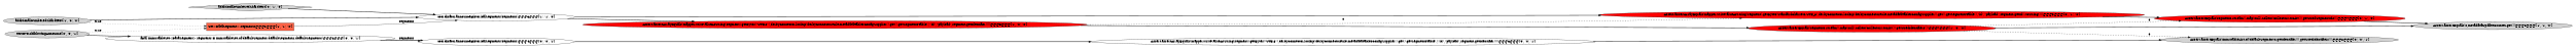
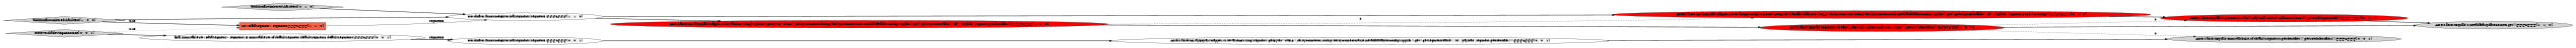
  digraph {
    rankdir=LR
    node [fillcolor=lightgray shape=ellipse style=filled]
    edge [style=bold]
    n1 [fillcolor=red label="Assert.assertEquals(segments.stream().map(null).collect(Collectors.toList()),getUsedSegmentIds())@@@7@@@['0', '1', '0']"]
    n2 [label="Assert.assertEquals(0,metadataUpdateCounter.get())@@@8@@@['1', '1', '0']"]
    n3 [fillcolor=white label="coordinator.announceHistoricalSegments(segments)@@@4@@@['0', '0', '1']"]
    n4 [fillcolor=white label="Assert.assertArrayEquals(mapper.writeValueAsString(segment).getBytes(\"UTF-8\"),derbyConnector.lookup(derbyConnectorRule.metadataTablesConfigSupplier().get().getSegmentsTable(),\"id\",\"payload\",segment.getIdentifier()))@@@6@@@['0', '0', '1']"]
    n5 [label="Assert.assertEquals(ImmutableList.of(defaultSegment4.getIdentifier()),getUsedIdentifiers())@@@8@@@['0', '0', '1']"]
    n6 [fillcolor=red label="Assert.assertArrayEquals(mapper.writeValueAsString(segment).getBytes(\"UTF-8\"),derbyConnector.lookup(derbyConnectorRule.metadataTablesConfigSupplier().get().getSegmentsTable(),\"id\",\"payload\",segment.getIdentifier()))@@@5@@@['1', '0', '0']"]
    n7 [fillcolor=red label="Assert.assertArrayEquals(mapper.writeValueAsString(segment).getBytes(StandardCharsets.UTF_8),derbyConnector.lookup(derbyConnectorRule.metadataTablesConfigSupplier().get().getSegmentsTable(),\"id\",\"payload\",segment.getId().toString()))@@@5@@@['0', '1', '0']"]
    n8 [fillcolor=red label="Assert.assertEquals(segments.stream().map(null).collect(Collectors.toList()),getUsedIdentifiers())@@@7@@@['1', '0', '0']"]
-   n9 [label="additionalNumberedShardTest['1', '0', '0']"]
+   n9 [label="additionalNumberedShardTest['1', '0', '0']" shape=diamond]
    n10 [fillcolor=white label="coordinator.announceHistoricalSegments(segments)@@@3@@@['1', '1', '0']"]
    n11 [fillcolor=tomato label="Set<DataSegment> segments@@@2@@@['1', '1', '0']" shape=box]
    n12 [label="additionalNumberedShardTest['0', '1', '0']" shape=diamond]
    n13 [fillcolor=white label="final ImmutableSet<DataSegment> segments = ImmutableSet.of(defaultSegment,defaultSegment2,defaultSegment4)@@@3@@@['0', '0', '1']"]
-   n14 [label="testOvershadowingAnnounce['0', '0', '1']"]
+   n14 [label="testOvershadowingAnnounce['0', '0', '1']" shape=diamond]
    n1 -> n2
    n3 -> n4
    n4 -> n5
    n6 -> n7 [label=0 style=dashed]
    n6 -> n8
    n7 -> n1
    n8 -> n1 [label=0 style=dashed]
    n8 -> n2
    n8 -> n5 [label=0 style=dashed]
    n9 -> n10
-   n9 -> n11 [label=true style=dotted]
+   n9 -> n11 [label=true]
    n10 -> n6
    n10 -> n7
    n11 -> n10 [label=segments style=solid]
    n12 -> n10
    n13 -> n3 [label=segments style=solid]
    n13 -> n3
    n14 -> n11 [label=true style=dotted]
    n14 -> n13
  }
